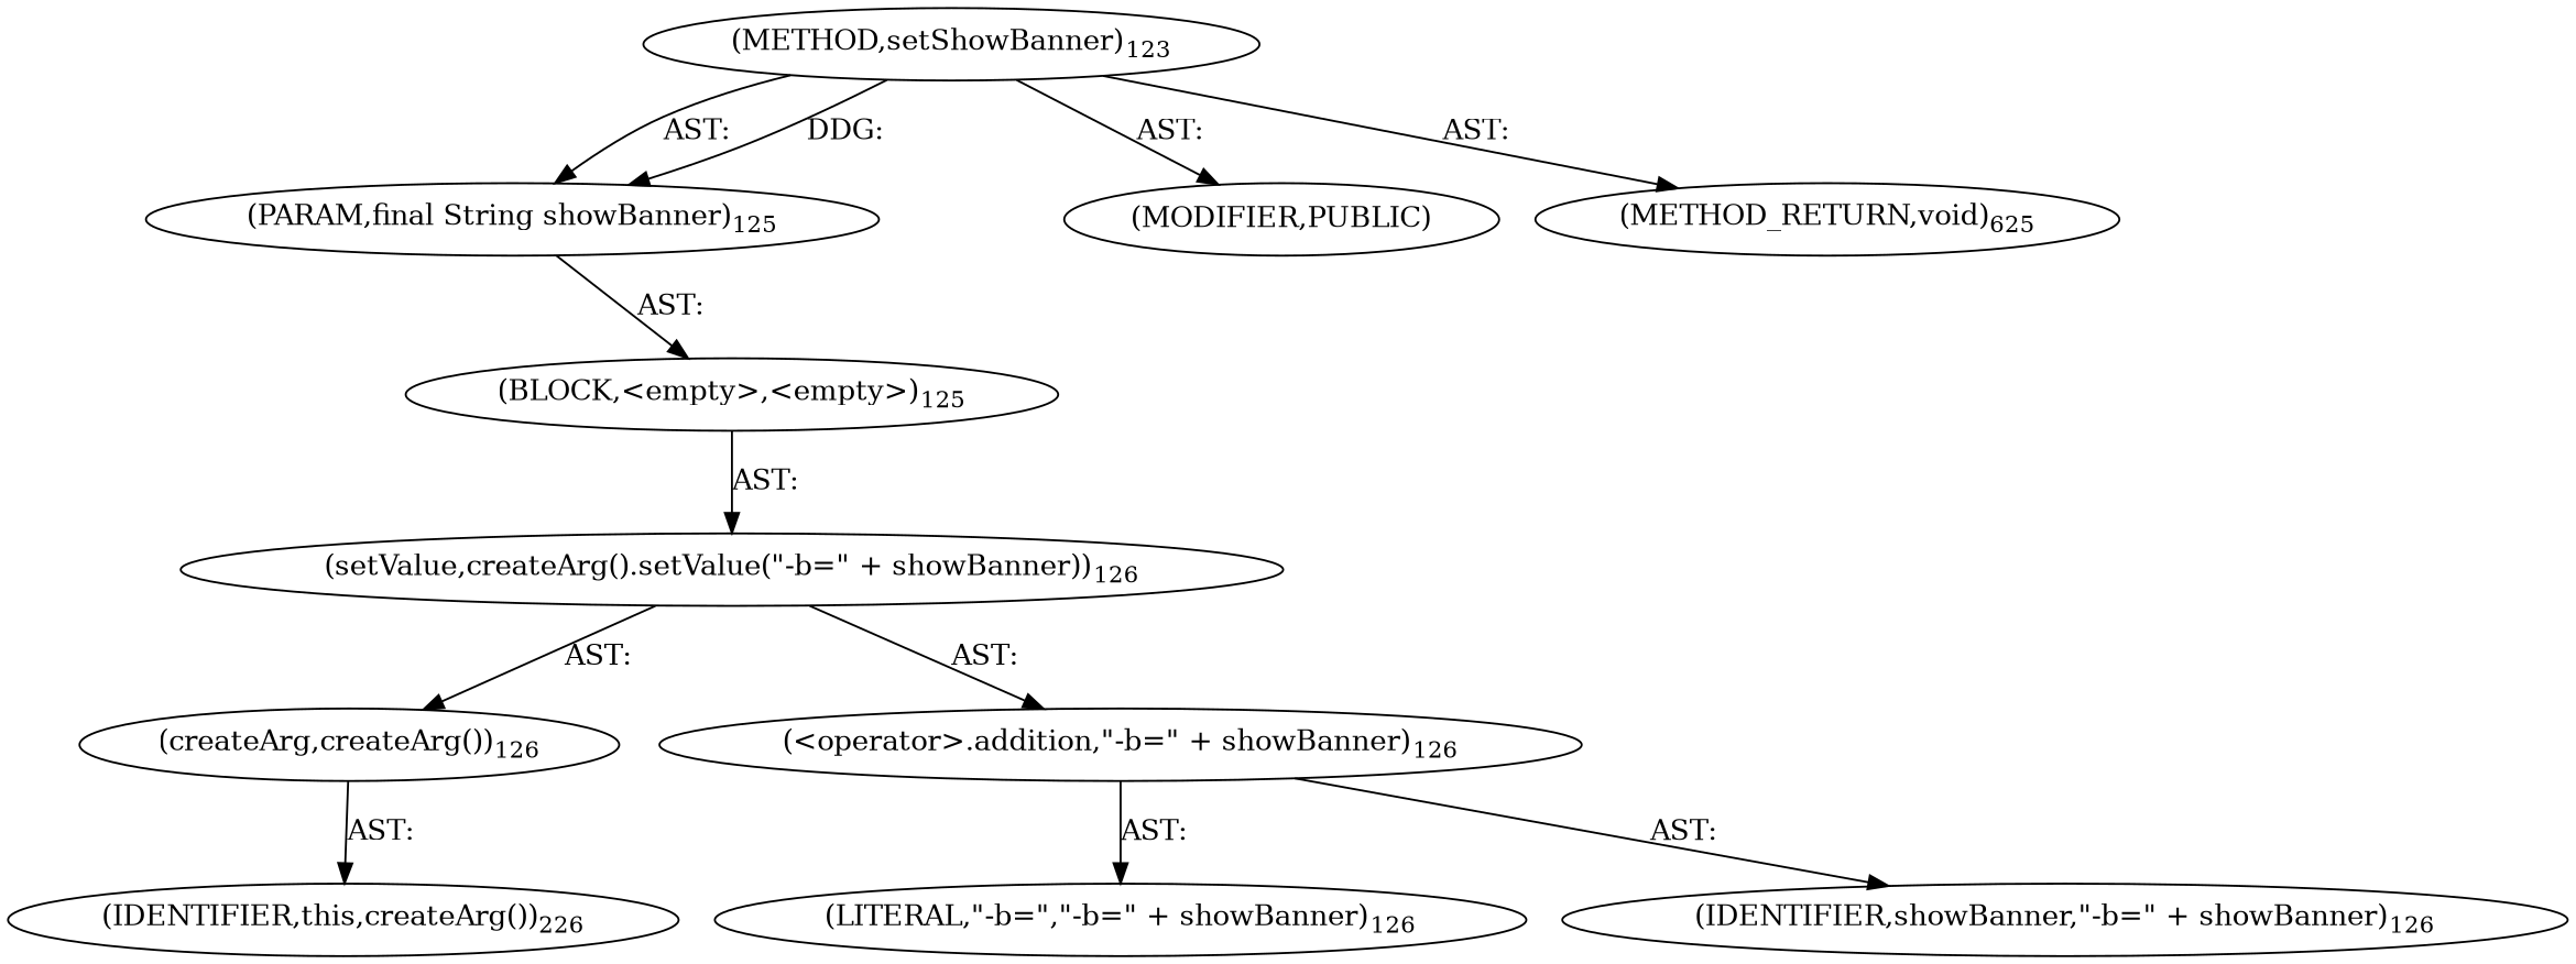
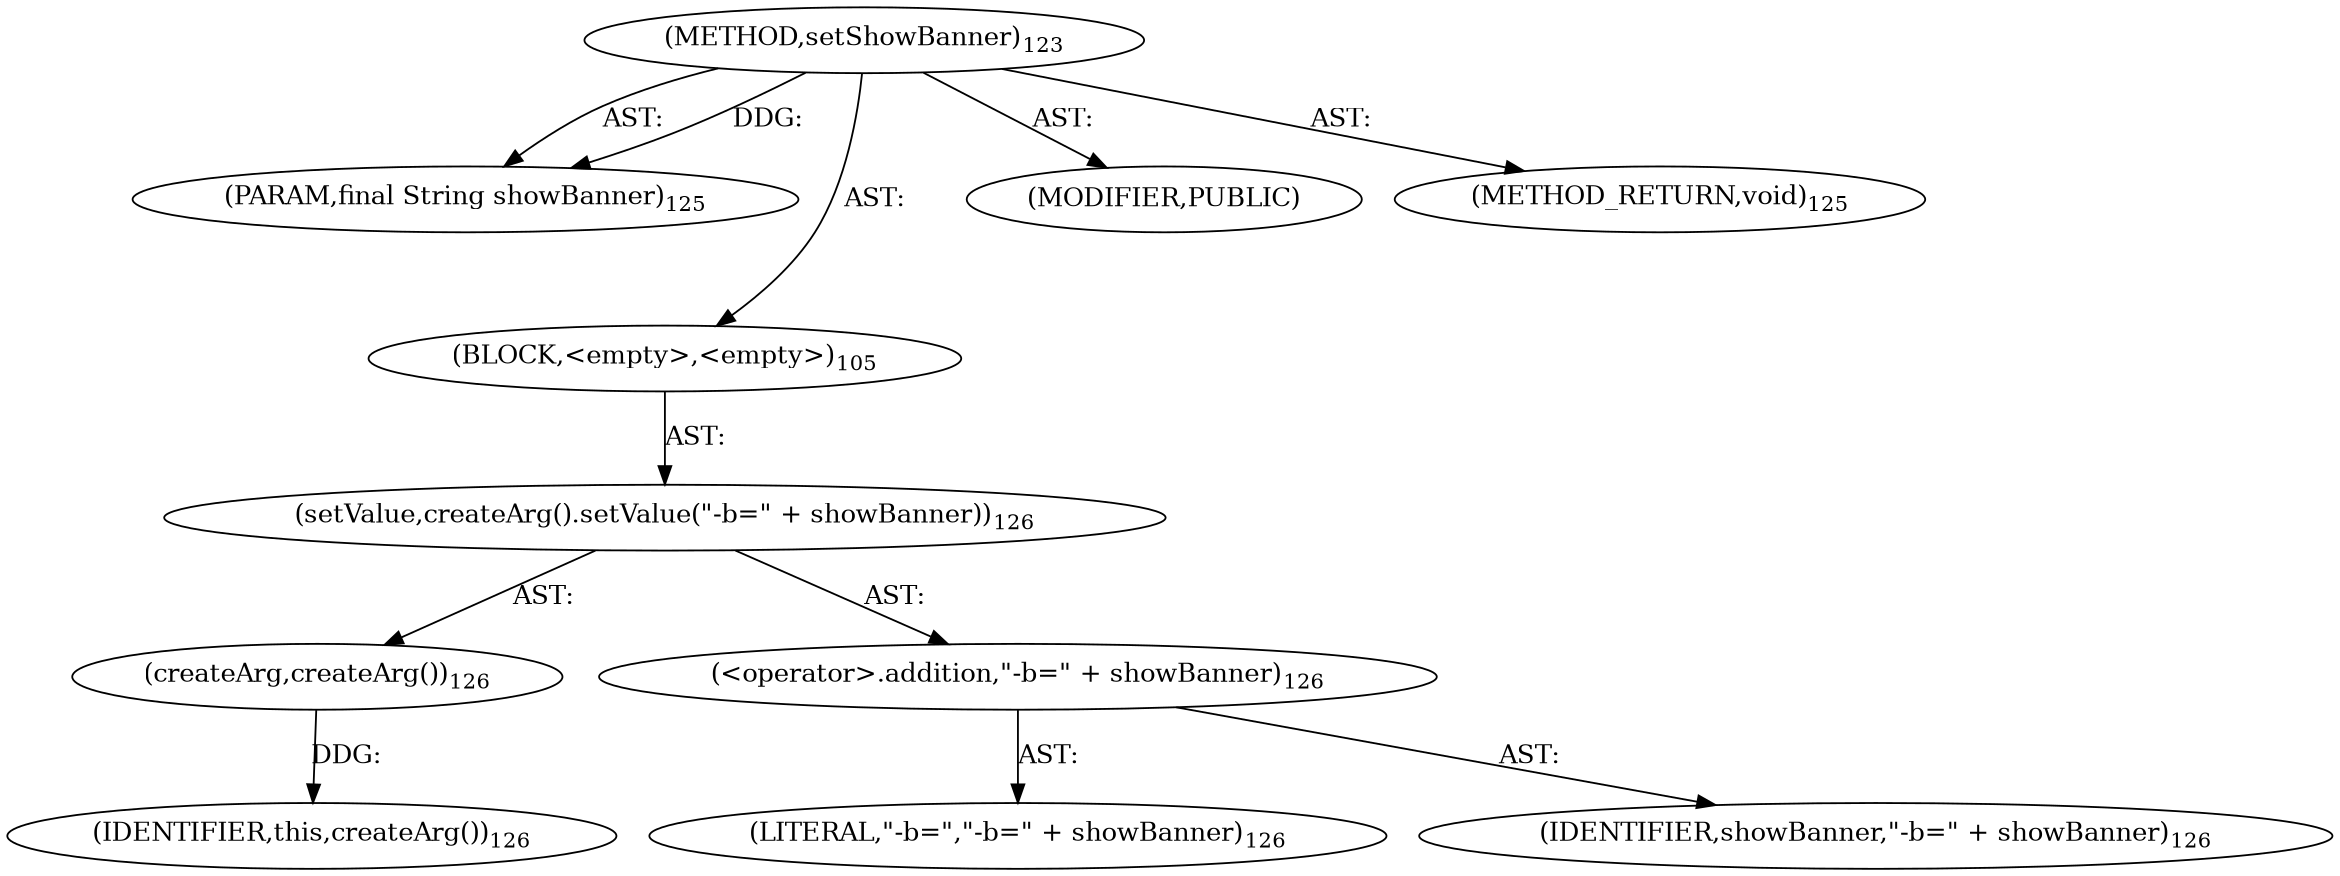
  digraph {
    n1 [label=<(METHOD,setShowBanner)<SUB>123</SUB>>]
    n2 [label=<(PARAM,final String showBanner)<SUB>125</SUB>>]
-   n3 [label=<(BLOCK,&lt;empty&gt;,&lt;empty&gt;)<SUB>125</SUB>>]
+   n3 [label=<(BLOCK,&lt;empty&gt;,&lt;empty&gt;)<SUB>105</SUB>>]
    n4 [label=<(MODIFIER,PUBLIC)>]
-   n5 [label=<(METHOD_RETURN,void)<SUB>625</SUB>>]
+   n5 [label=<(METHOD_RETURN,void)<SUB>125</SUB>>]
    n6 [label=<(setValue,createArg().setValue(&quot;-b=&quot; + showBanner))<SUB>126</SUB>>]
    n7 [label=<(createArg,createArg())<SUB>126</SUB>>]
    n8 [label=<(&lt;operator&gt;.addition,&quot;-b=&quot; + showBanner)<SUB>126</SUB>>]
-   n9 [label=<(IDENTIFIER,this,createArg())<SUB>226</SUB>>]
+   n9 [label=<(IDENTIFIER,this,createArg())<SUB>126</SUB>>]
    n10 [label=<(LITERAL,&quot;-b=&quot;,&quot;-b=&quot; + showBanner)<SUB>126</SUB>>]
    n11 [label=<(IDENTIFIER,showBanner,&quot;-b=&quot; + showBanner)<SUB>126</SUB>>]
    n1 -> n2 [label="AST: "]
    n1 -> n2 [label="DDG: "]
-   n2 -> n3 [label="AST: "]
+   n1 -> n3 [label="AST: "]
    n1 -> n4 [label="AST: "]
    n1 -> n5 [label="AST: "]
    n3 -> n6 [label="AST: "]
    n6 -> n7 [label="AST: "]
    n6 -> n8 [label="AST: "]
-   n7 -> n9 [label="AST: "]
+   n7 -> n9 [label="DDG: "]
    n8 -> n10 [label="AST: "]
    n8 -> n11 [label="AST: "]
  }
